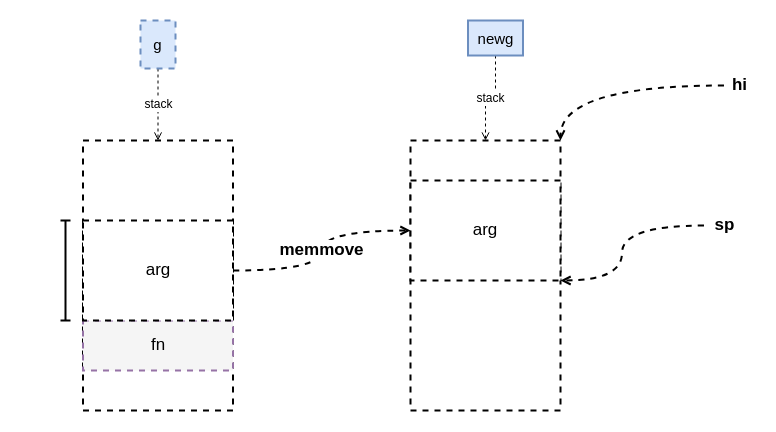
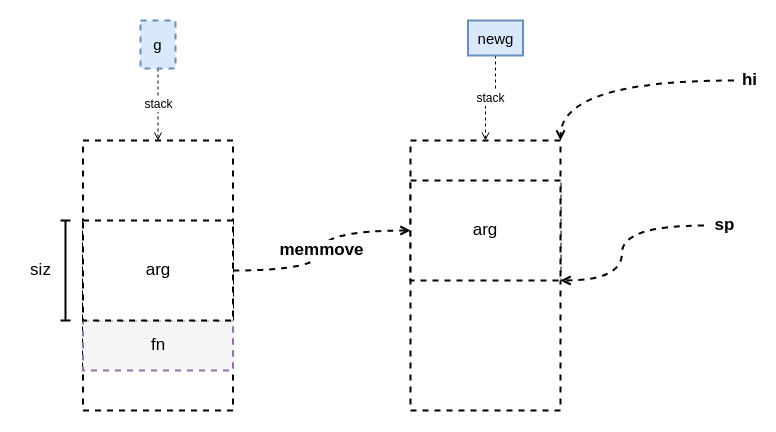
  <mxCell id="0" />
  <mxCell id="1" parent="0" />
  <mxCell id="2" value="stack" style="edgeStyle=orthogonalEdgeStyle;rounded=0;orthogonalLoop=1;jettySize=auto;html=1;fontSize=12;endArrow=open;endFill=0;dashed=1;" parent="1" source="3" target="6" edge="1"><mxGeometry relative="1" as="geometry" /></mxCell>
  <mxCell id="3" value="g" style="rounded=0;whiteSpace=wrap;html=1;strokeWidth=2;fillColor=#dae8fc;strokeColor=#6c8ebf;fontSize=15;dashed=1;" parent="1" vertex="1"><mxGeometry x="140" y="20" width="35" height="48" as="geometry" /></mxCell>
  <mxCell id="4" value="stack" style="edgeStyle=orthogonalEdgeStyle;rounded=0;orthogonalLoop=1;jettySize=auto;html=1;fontSize=12;endArrow=open;endFill=0;dashed=1;" parent="1" source="5" target="7" edge="1"><mxGeometry relative="1" as="geometry" /></mxCell>
  <mxCell id="5" value="newg" style="rounded=0;whiteSpace=wrap;html=1;strokeWidth=2;fillColor=#dae8fc;strokeColor=#6c8ebf;fontSize=15;" parent="1" vertex="1"><mxGeometry x="467.5" y="20" width="55" height="35" as="geometry" /></mxCell>
  <mxCell id="6" value="" style="rounded=0;whiteSpace=wrap;html=1;dashed=1;strokeWidth=2;" parent="1" vertex="1"><mxGeometry x="82.5" y="140" width="150" height="270" as="geometry" /></mxCell>
  <mxCell id="7" value="" style="rounded=0;whiteSpace=wrap;html=1;dashed=1;strokeWidth=2;" parent="1" vertex="1"><mxGeometry x="410" y="140" width="150" height="270" as="geometry" /></mxCell>
  <mxCell id="8" value="fn" style="rounded=0;whiteSpace=wrap;html=1;dashed=1;fontSize=17;strokeWidth=2;fillColor=#f5f5f5;strokeColor=#9673a6;" parent="1" vertex="1"><mxGeometry x="82.5" y="320" width="150" height="50" as="geometry" /></mxCell>
  <mxCell id="9" value="memmove" style="edgeStyle=orthogonalEdgeStyle;curved=1;rounded=0;orthogonalLoop=1;jettySize=auto;html=1;exitX=1;exitY=0.5;exitDx=0;exitDy=0;dashed=1;fontSize=17;endArrow=open;endFill=0;strokeWidth=2;entryX=0;entryY=0.5;entryDx=0;entryDy=0;fontStyle=1" parent="1" source="10" target="15" edge="1"><mxGeometry relative="1" as="geometry"><mxPoint x="300" y="230" as="targetPoint" /></mxGeometry></mxCell>
  <mxCell id="10" value="arg" style="rounded=0;whiteSpace=wrap;html=1;dashed=1;fontSize=17;strokeWidth=2;" parent="1" vertex="1"><mxGeometry x="82.5" y="220" width="150" height="100" as="geometry" /></mxCell>
  <mxCell id="11" value="" style="shape=crossbar;whiteSpace=wrap;html=1;rounded=1;direction=south;fontSize=17;strokeWidth=2;" parent="1" vertex="1"><mxGeometry x="60" y="220" width="10" height="100" as="geometry" /></mxCell>
+ <mxCell id="12" value="siz" style="text;html=1;align=center;verticalAlign=middle;resizable=0;points=[];autosize=1;strokeColor=none;fillColor=none;fontSize=17;" parent="1" vertex="1"><mxGeometry x="20" y="255" width="40" height="30" as="geometry" /></mxCell>
  <mxCell id="13" value="" style="edgeStyle=orthogonalEdgeStyle;rounded=0;orthogonalLoop=1;jettySize=auto;html=1;dashed=1;fontSize=17;endArrow=open;endFill=0;entryX=1;entryY=0;entryDx=0;entryDy=0;curved=1;strokeWidth=2;" parent="1" source="14" target="7" edge="1"><mxGeometry relative="1" as="geometry"><mxPoint x="618.5" y="70" as="targetPoint" /></mxGeometry></mxCell>
- <mxCell id="14" value="hi" style="text;html=1;align=center;verticalAlign=middle;resizable=0;points=[];autosize=1;strokeColor=none;fillColor=none;fontSize=17;fontStyle=1" parent="1" vertex="1"><mxGeometry x="723.5" y="70" width="30" height="30" as="geometry" /></mxCell>
+ <mxCell id="14" value="hi" style="text;html=1;align=center;verticalAlign=middle;resizable=0;points=[];autosize=1;strokeColor=none;fillColor=none;fontSize=17;fontStyle=1" parent="1" vertex="1"><mxGeometry x="733.5" y="65" width="30" height="30" as="geometry" /></mxCell>
  <mxCell id="15" value="arg" style="rounded=0;whiteSpace=wrap;html=1;dashed=1;fontSize=17;strokeWidth=2;" parent="1" vertex="1"><mxGeometry x="410" y="180" width="150" height="100" as="geometry" /></mxCell>
  <mxCell id="16" value="" style="edgeStyle=orthogonalEdgeStyle;curved=1;rounded=0;orthogonalLoop=1;jettySize=auto;html=1;dashed=1;fontSize=17;endArrow=open;endFill=0;strokeWidth=2;entryX=1;entryY=1;entryDx=0;entryDy=0;" parent="1" source="17" target="15" edge="1"><mxGeometry relative="1" as="geometry"><mxPoint x="603.5" y="270" as="targetPoint" /><Array as="points"><mxPoint x="621.5" y="225" /><mxPoint x="621.5" y="280" /></Array></mxGeometry></mxCell>
  <mxCell id="17" value="sp" style="text;html=1;align=center;verticalAlign=middle;resizable=0;points=[];autosize=1;strokeColor=none;fillColor=none;fontSize=17;fontStyle=1" parent="1" vertex="1"><mxGeometry x="703.5" y="210" width="40" height="30" as="geometry" /></mxCell>
